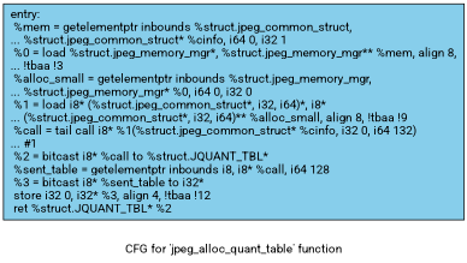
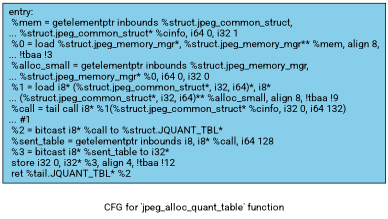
  digraph {
    label="CFG for 'jpeg_alloc_quant_table' function"
    rankdir=LR
    fontname=Roboto
-   n1 [fillcolor=skyblue label="{entry:\l  %mem = getelementptr inbounds %struct.jpeg_common_struct,\l... %struct.jpeg_common_struct* %cinfo, i64 0, i32 1\l  %0 = load %struct.jpeg_memory_mgr*, %struct.jpeg_memory_mgr** %mem, align 8,\l... !tbaa !3\l  %alloc_small = getelementptr inbounds %struct.jpeg_memory_mgr,\l... %struct.jpeg_memory_mgr* %0, i64 0, i32 0\l  %1 = load i8* (%struct.jpeg_common_struct*, i32, i64)*, i8*\l... (%struct.jpeg_common_struct*, i32, i64)** %alloc_small, align 8, !tbaa !9\l  %call = tail call i8* %1(%struct.jpeg_common_struct* %cinfo, i32 0, i64 132)\l... #1\l  %2 = bitcast i8* %call to %struct.JQUANT_TBL*\l  %sent_table = getelementptr inbounds i8, i8* %call, i64 128\l  %3 = bitcast i8* %sent_table to i32*\l  store i32 0, i32* %3, align 4, !tbaa !12\l  ret %struct.JQUANT_TBL* %2\l}" shape=record style=filled fontname=Roboto]
+   n1 [fillcolor=skyblue label="{entry:\l  %mem = getelementptr inbounds %struct.jpeg_common_struct,\l... %struct.jpeg_common_struct* %cinfo, i64 0, i32 1\l  %0 = load %struct.jpeg_memory_mgr*, %struct.jpeg_memory_mgr** %mem, align 8,\l... !tbaa !3\l  %alloc_small = getelementptr inbounds %struct.jpeg_memory_mgr,\l... %struct.jpeg_memory_mgr* %0, i64 0, i32 0\l  %1 = load i8* (%struct.jpeg_common_struct*, i32, i64)*, i8*\l... (%struct.jpeg_common_struct*, i32, i64)** %alloc_small, align 8, !tbaa !9\l  %call = tail call i8* %1(%struct.jpeg_common_struct* %cinfo, i32 0, i64 132)\l... #1\l  %2 = bitcast i8* %call to %struct.JQUANT_TBL*\l  %sent_table = getelementptr inbounds i8, i8* %call, i64 128\l  %3 = bitcast i8* %sent_table to i32*\l  store i32 0, i32* %3, align 4, !tbaa !12\l  ret %tail.JQUANT_TBL* %2\l}" shape=record style=filled fontname=Roboto]
  }
